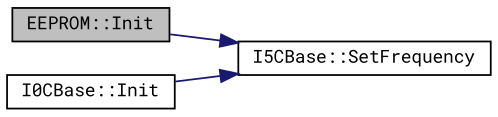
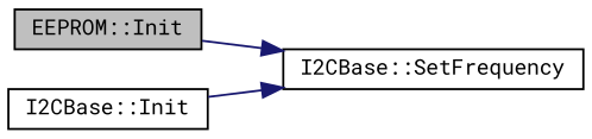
  digraph {
    fontname="Roboto Mono"
    rankdir=LR
    node [color=black fillcolor=white fontname="Roboto Mono" fontsize=10 shape=record style=filled]
    edge [color=midnightblue fontname="Roboto Mono" fontsize=10 labelfontname=Helvetica labelfontsize=10 style=solid]
    n1 [fillcolor=grey75 fontcolor=black height=0.2 label="EEPROM::Init" width=0.4]
-   n2 [height=0.2 label="I5CBase::SetFrequency" width=0.4]
-   n3 [height=0.2 label="I0CBase::Init" width=0.4]
+   n2 [height=0.2 label="I2CBase::SetFrequency" width=0.4]
+   n3 [height=0.2 label="I2CBase::Init" width=0.4]
    n1 -> n2
    n3 -> n2
  }
